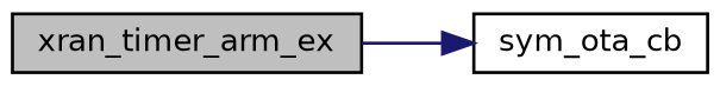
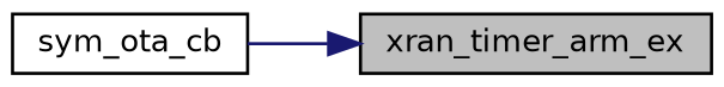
  digraph {
    rankdir=RL
    node [color=black fontname=Helvetica fontsize=10 shape=record style=filled]
    n1 [fillcolor=grey75 fontcolor=black height=0.2 label=xran_timer_arm_ex width=0.4]
    n2 [fillcolor=white height=0.2 label=sym_ota_cb width=0.4]
-   n2 -> n1 [color=midnightblue dir=back fontname=Helvetica fontsize=10 labelfontname=Helvetica labelfontsize=10 style=solid]
+   n1 -> n2 [color=midnightblue dir=back fontname=Helvetica fontsize=10 labelfontname=Helvetica labelfontsize=10 style=solid]
  }
